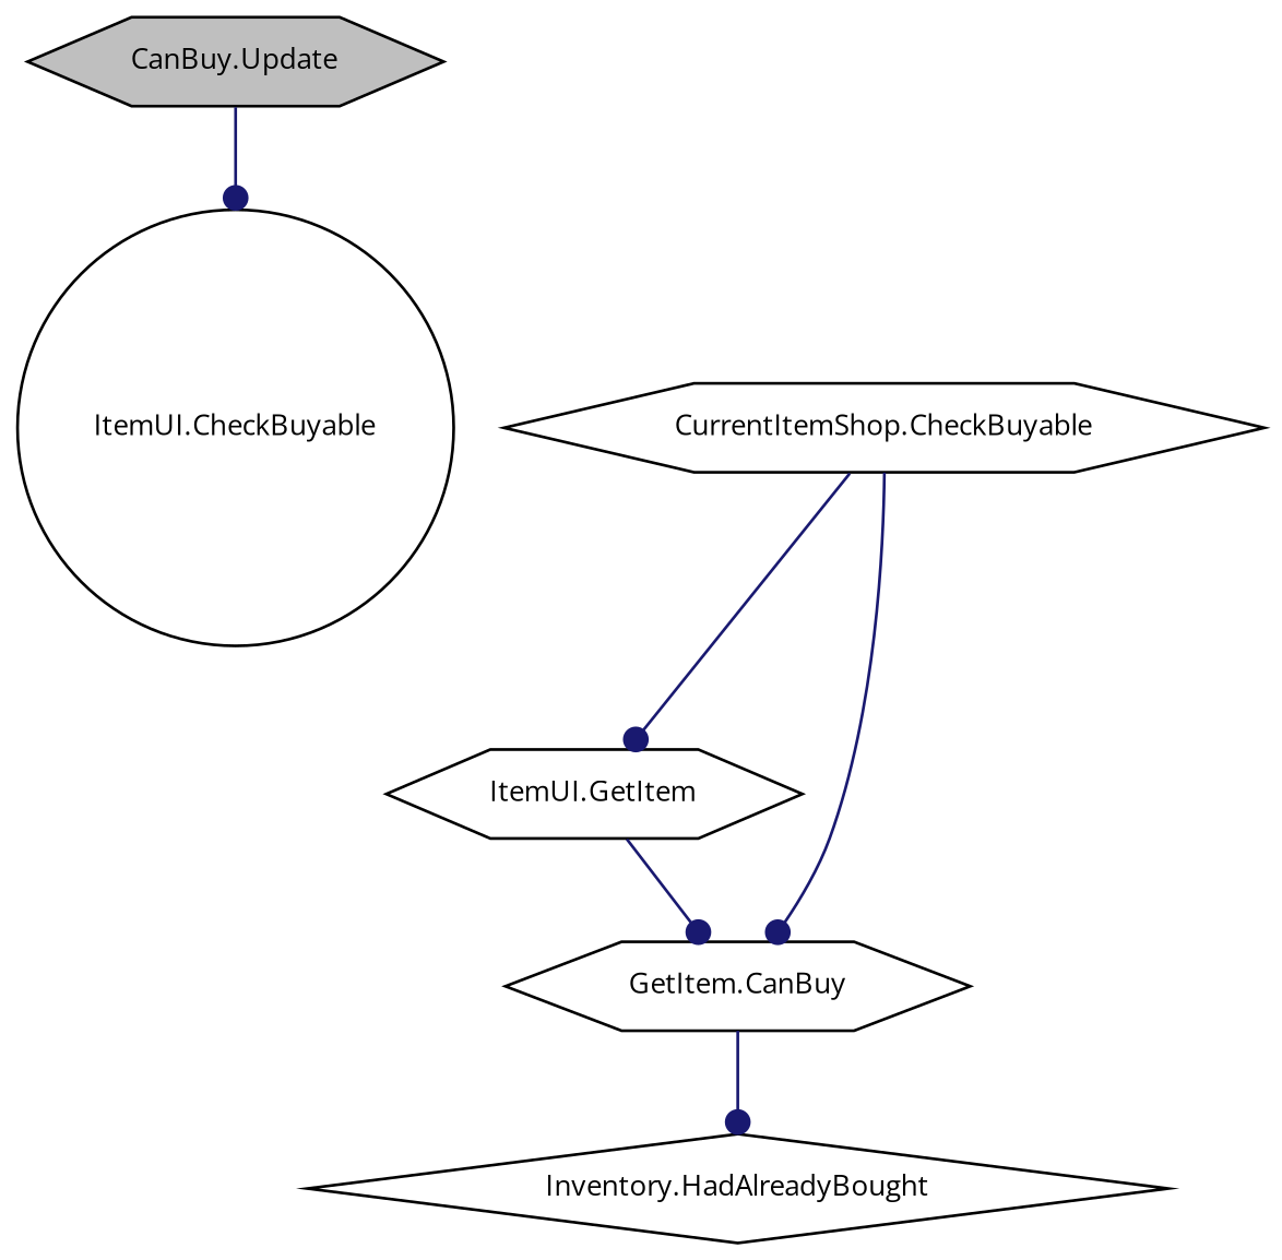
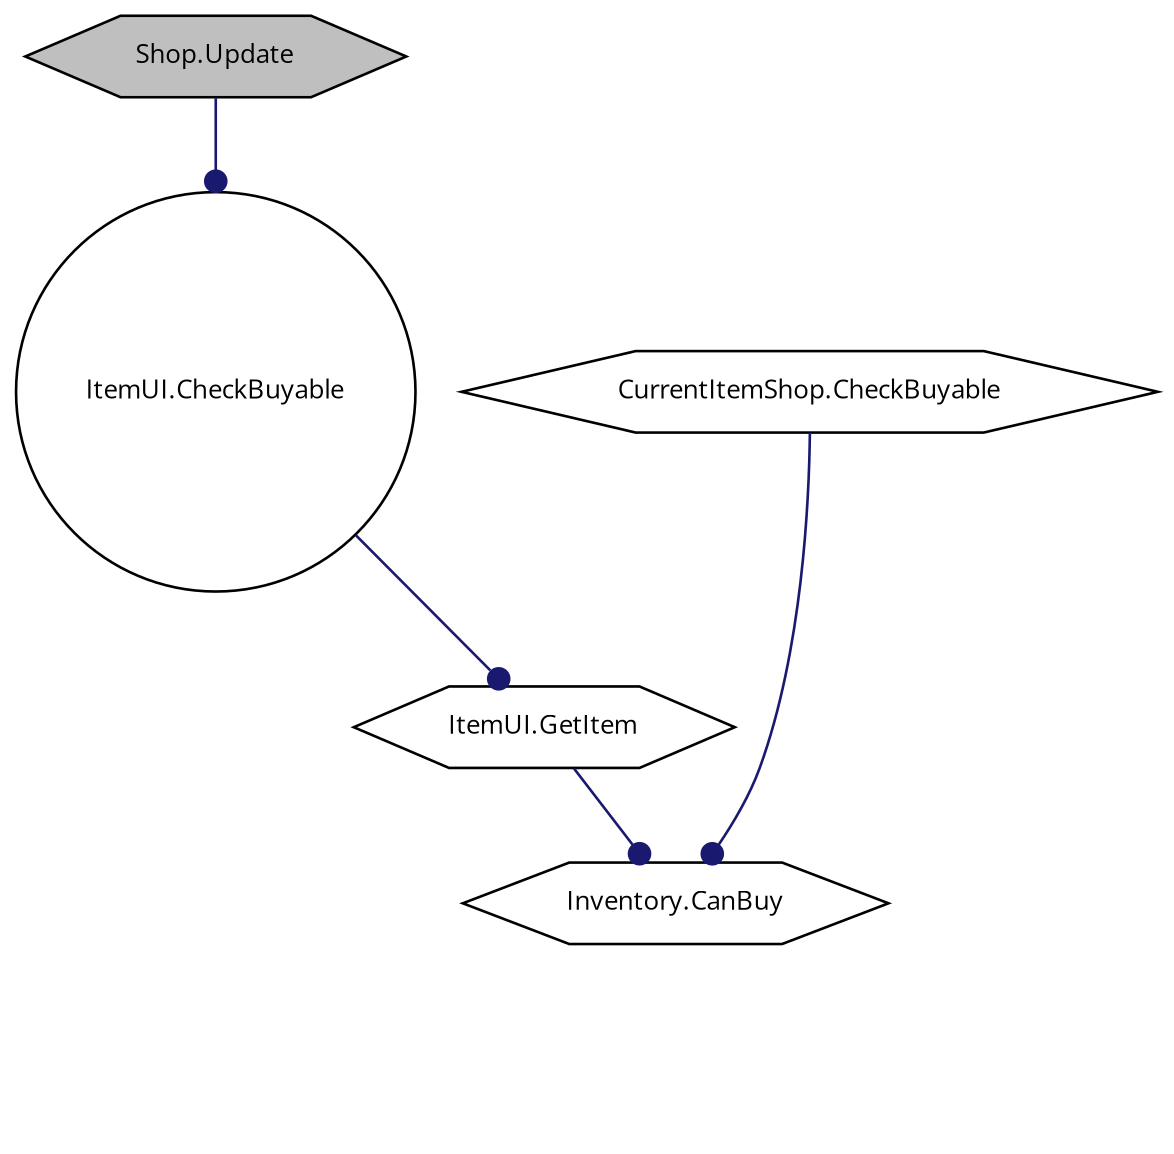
  digraph {
    fontname="Open Sans"
    rankdir=TB
    node [color=black fontname="Open Sans" fontsize=10 shape=hexagon]
    edge [arrowhead=dot color=midnightblue fontname="Open Sans" fontsize=10 labelfontname=Helvetica labelfontsize=10 style=solid]
-   n1 [fillcolor=grey75 fontcolor=black height=0.2 label="CanBuy.Update" style=filled width=0.4]
+   n1 [fillcolor=grey75 fontcolor=black height=0.2 label="Shop.Update" style=filled width=0.4]
    n2 [height=0.2 label="ItemUI.CheckBuyable" shape=circle width=0.4]
    n3 [height=0.2 label="CurrentItemShop.CheckBuyable" width=0.4]
-   n4 [height=0.2 label="GetItem.CanBuy" width=0.4]
+   n4 [height=0.2 label="Inventory.CanBuy" width=0.4]
    n5 [height=0.2 label="ItemUI.GetItem" width=0.4]
-   n6 [height=0.2 label="Inventory.HadAlreadyBought" shape=diamond width=0.4]
    n1 -> n2
    n3 -> n4
-   n3 -> n5
-   n4 -> n6
+   n2 -> n5
    n5 -> n4
  }
